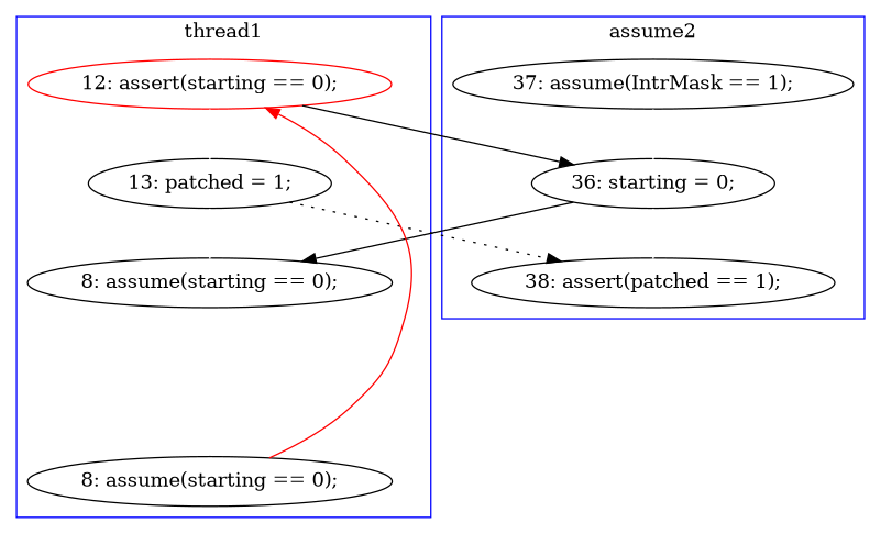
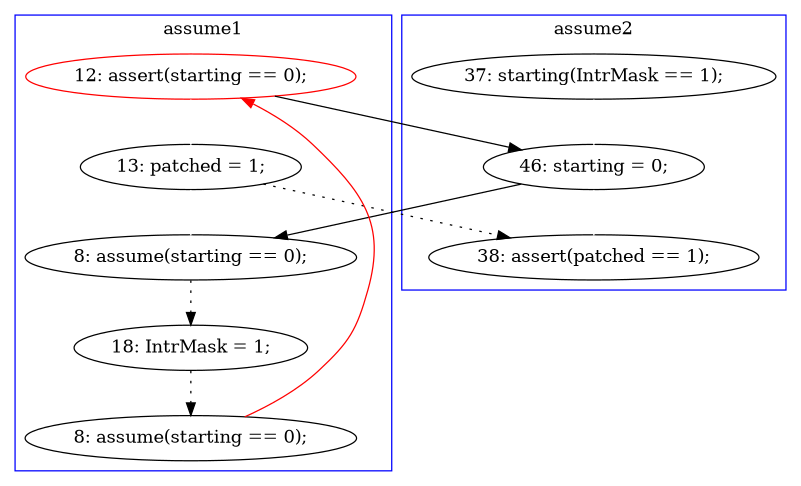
  digraph {
    edge [color=black style=solid]
    n1 [label="38: assert(patched == 1);"]
-   n2 [label="36: starting = 0;"]
-   n3 [label="37: assume(IntrMask == 1);"]
+   n2 [label="46: starting = 0;"]
+   n3 [label="37: starting(IntrMask == 1);"]
    n4 [label="13: patched = 1;"]
    n5 [color=red label="12: assert(starting == 0);"]
    n6 [label="8: assume(starting == 0);"]
+   n7 [label="18: IntrMask = 1;"]
    n8 [label="8: assume(starting == 0);"]
    subgraph cluster_1 {
      color=blue
      label=assume2
      n1
      n2
      n3
    }
    subgraph cluster_2 {
      color=blue
-     label=thread1
+     label=assume1
      n4
      n5
      n6
+     n7
      n8
    }
    n2 -> n1 [color=white]
    n2 -> n6 [constraint=false]
    n3 -> n2 [color=white]
    n4 -> n1 [constraint=false style=dotted]
    n4 -> n6 [color=white]
    n5 -> n2 [constraint=false]
    n5 -> n4 [color=white]
+   n6 -> n7 [style=dotted]
+   n7 -> n8 [style=dotted]
    n8 -> n5 [color=red constraint=false]
  }
